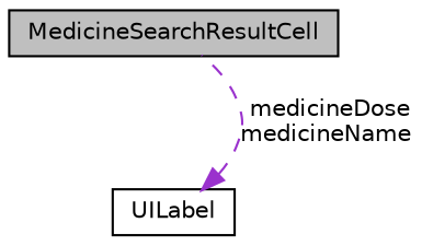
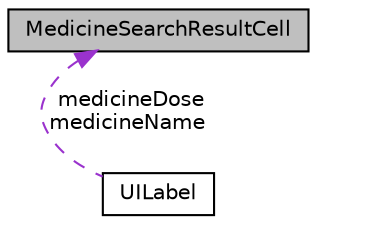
  digraph {
    node [color=black fontname=Helvetica fontsize=10 shape=record style=filled]
    n1 [fillcolor=grey75 fontcolor=black height=0.2 label=MedicineSearchResultCell width=0.4]
    n2 [fillcolor=white height=0.2 label=UILabel width=0.4]
-   n2 -> n1 [color=darkorchid3 dir=back fontname=Helvetica fontsize=10 label=" medicineDose\nmedicineName" labelfontname=Helvetica labelfontsize=10 style=dashed]
+   n1 -> n2 [color=darkorchid3 dir=back fontname=Helvetica fontsize=10 label=" medicineDose\nmedicineName" labelfontname=Helvetica labelfontsize=10 style=dashed]
  }
